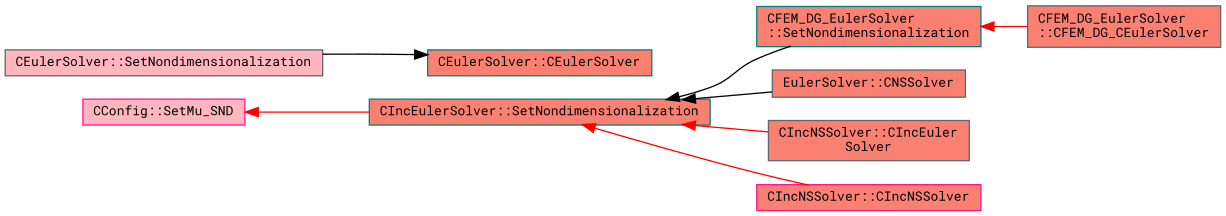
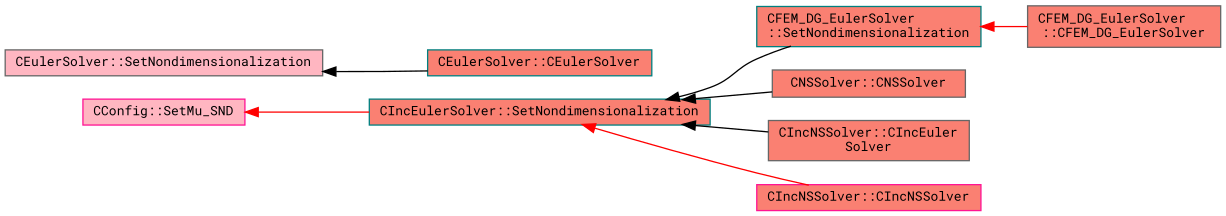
  digraph {
    fontname="Roboto Mono"
    rankdir=LR
    node [color=gray40 fillcolor=salmon fontname="Roboto Mono" fontsize=10 shape=record style=filled]
    edge [color=black dir=back fontname="Roboto Mono" fontsize=10 labelfontname=Helvetica labelfontsize=10 style=solid]
    n1 [color=deeppink fillcolor=lightpink fontcolor=black height=0.2 label="CConfig::SetMu_SND" width=0.4]
    n2 [color=teal height=0.2 label="CIncEulerSolver::SetNondimensionalization" width=0.4]
    n3 [fillcolor=lightpink height=0.2 label="CEulerSolver::SetNondimensionalization" width=0.4]
    n4 [color=teal height=0.2 label="CEulerSolver::CEulerSolver" width=0.4]
    n5 [color=teal height=0.2 label="CFEM_DG_EulerSolver\l::SetNondimensionalization" width=0.4]
-   n6 [height=0.2 label="CFEM_DG_EulerSolver\l::CFEM_DG_CEulerSolver" width=0.4]
-   n7 [height=0.2 label="EulerSolver::CNSSolver" width=0.4]
+   n6 [height=0.2 label="CFEM_DG_EulerSolver\l::CFEM_DG_EulerSolver" width=0.4]
+   n7 [height=0.2 label="CNSSolver::CNSSolver" width=0.4]
    n8 [height=0.2 label="CIncNSSolver::CIncEuler\lSolver" width=0.4]
    n9 [color=deeppink height=0.2 label="CIncNSSolver::CIncNSSolver" width=0.4]
    n1 -> n2 [color=red]
    n2 -> n5
    n2 -> n7
-   n2 -> n8 [color=red]
+   n2 -> n8
    n2 -> n9 [color=red]
-   n4 -> n3
+   n3 -> n4
    n5 -> n6 [color=red]
  }
